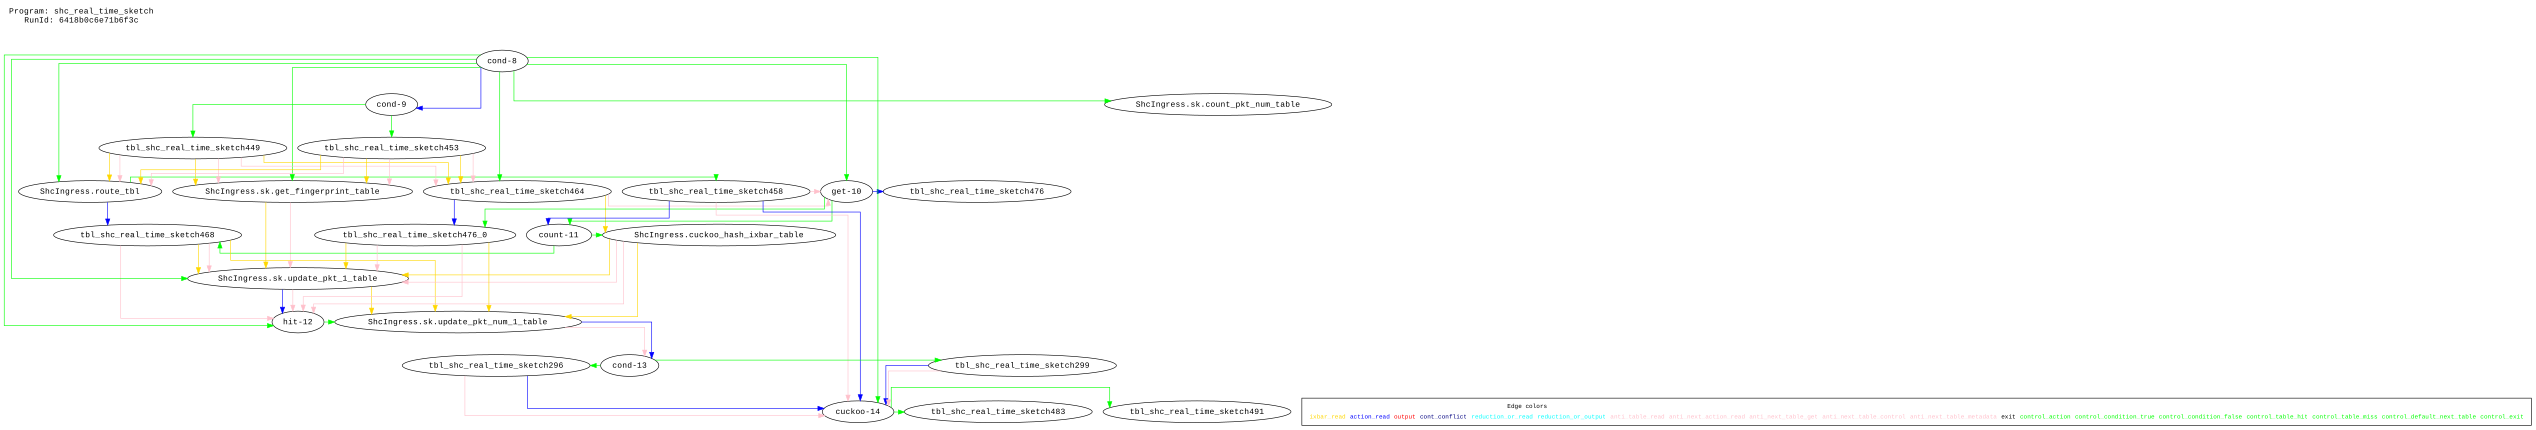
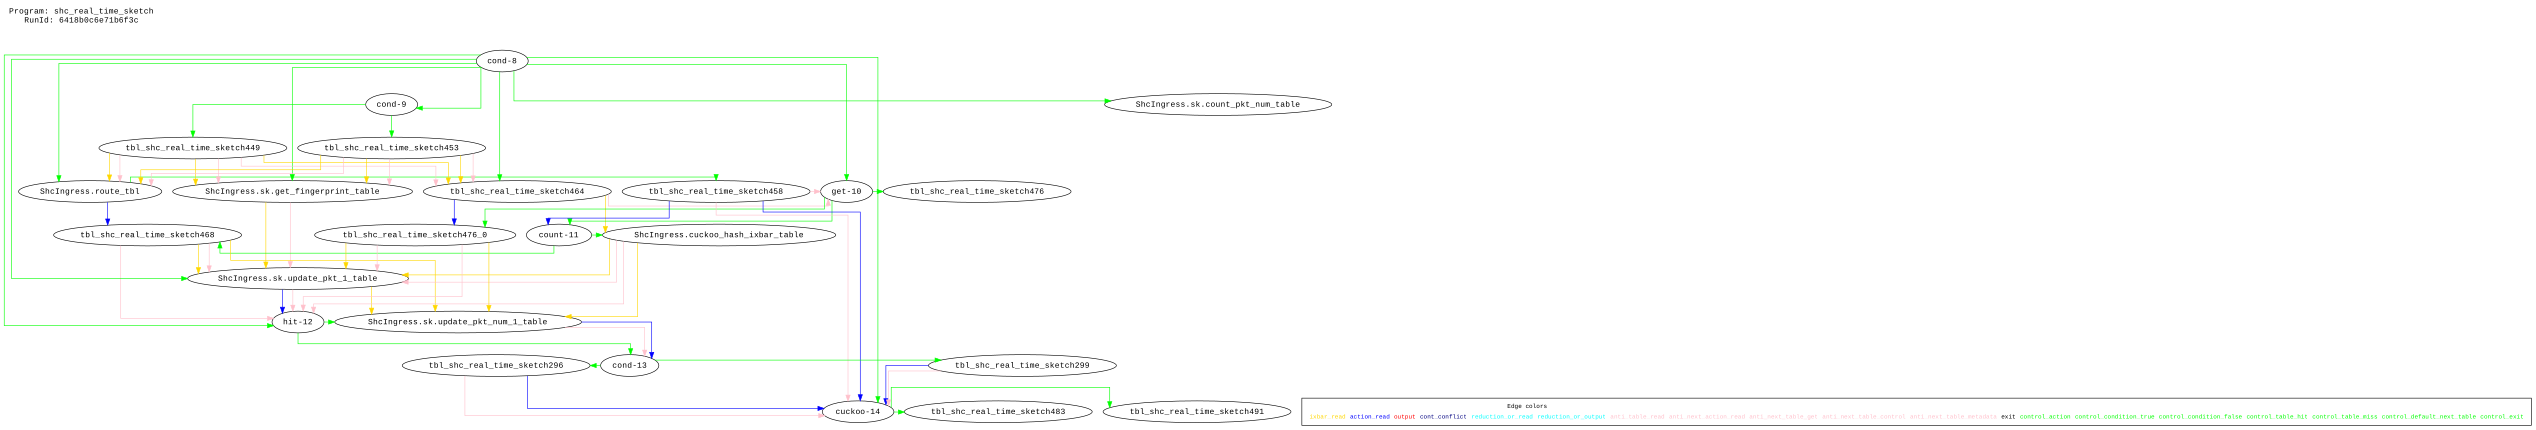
  digraph {
    fontname="Liberation Mono"
    label="Program: shc_real_time_sketch\nRunId: 6418b0c6e71b6f3c\n"
    labeljust=l
    labelloc=t
    rankdir=TB
    splines=ortho
    node [fontname="Liberation Mono"]
    edge [color=green fontname="Liberation Mono"]
    "ShcIngress.route_tbl"
    tbl_shc_real_time_sketch464
    n3 [label="get-10"]
    "ShcIngress.sk.get_fingerprint_table"
    tbl_shc_real_time_sketch458
    tbl_shc_real_time_sketch476
    "ShcIngress.sk.update_pkt_1_table"
    n8 [label="hit-12"]
    "ShcIngress.sk.update_pkt_num_1_table"
    n10 [label="cuckoo-14"]
    tbl_shc_real_time_sketch483
    tbl_shc_real_time_sketch491
    n13 [label="count-11"]
    tbl_shc_real_time_sketch468
    n15 [label="ShcIngress.cuckoo_hash_ixbar_table"]
    tbl_shc_real_time_sketch476_0
    "cond-13"
    tbl_shc_real_time_sketch296
    tbl_shc_real_time_sketch299
    n20 [fontsize=10 label=<<table border="0" cellborder="0"><tr><td colspan="8">Edge colors</td></tr><tr><td><font color="gold">ixbar_read</font></td><td><font color="blue">action_read</font></td><td><font color="red">output</font></td><td><font color="navy">cont_conflict</font></td><td><font color="cyan">reduction_or_read</font></td><td><font color="cyan">reduction_or_output</font></td><td><font color="pink">anti_table_read</font></td><td><font color="pink">anti_next_action_read</font></td><td><font color="pink">anti_next_table_get</font></td><td><font color="pink">anti_next_table_control</font></td><td><font color="pink">anti_next_table_metadata</font></td><td><font color="black">exit</font></td><td><font color="green">control_action</font></td><td><font color="green">control_condition_true</font></td><td><font color="green">control_condition_false</font></td><td><font color="green">control_table_hit</font></td><td><font color="green">control_table_miss</font></td><td><font color="green">control_default_next_table</font></td><td><font color="green">control_exit</font></td></tr></table>> shape=record]
    "cond-8"
    "cond-9"
    "ShcIngress.sk.count_pkt_num_table"
    tbl_shc_real_time_sketch449
    tbl_shc_real_time_sketch453
    subgraph sub_1 {
      rank=same
      "ShcIngress.route_tbl"
      tbl_shc_real_time_sketch464
      n3
      "ShcIngress.sk.get_fingerprint_table"
      tbl_shc_real_time_sketch458
      tbl_shc_real_time_sketch476
    }
    subgraph sub_2 {
      rank=same
      "ShcIngress.sk.update_pkt_1_table"
    }
    subgraph sub_3 {
      rank=same
      n8
      "ShcIngress.sk.update_pkt_num_1_table"
    }
    subgraph sub_4 {
      rank=same
      n10
      tbl_shc_real_time_sketch483
      tbl_shc_real_time_sketch491
    }
    subgraph sub_5 {
      rank=same
      n13
      tbl_shc_real_time_sketch468
      n15
      tbl_shc_real_time_sketch476_0
    }
    subgraph sub_6 {
      rank=same
      "cond-13"
      tbl_shc_real_time_sketch296
      tbl_shc_real_time_sketch299
    }
    subgraph sub_7 {
      rank=max
      subgraph cluster_8 {
        rank=max
        n20
      }
    }
    "ShcIngress.route_tbl" -> tbl_shc_real_time_sketch458
    "ShcIngress.route_tbl" -> tbl_shc_real_time_sketch468 [color=blue]
    tbl_shc_real_time_sketch464 -> n3 [color=pink]
    tbl_shc_real_time_sketch464 -> n15 [color=gold]
    tbl_shc_real_time_sketch464 -> tbl_shc_real_time_sketch476_0 [color=blue]
-   n3 -> tbl_shc_real_time_sketch476 [color=blue]
+   n3 -> tbl_shc_real_time_sketch476
    n3 -> n13
    n3 -> tbl_shc_real_time_sketch476_0
    "ShcIngress.sk.get_fingerprint_table" -> "ShcIngress.sk.update_pkt_1_table" [color=gold]
    "ShcIngress.sk.get_fingerprint_table" -> "ShcIngress.sk.update_pkt_1_table" [color=pink]
    tbl_shc_real_time_sketch458 -> n3 [color=pink]
    tbl_shc_real_time_sketch458 -> n10 [color=blue]
    tbl_shc_real_time_sketch458 -> n10 [color=pink]
    tbl_shc_real_time_sketch458 -> n13 [color=blue]
    "ShcIngress.sk.update_pkt_1_table" -> n8 [color=blue]
    "ShcIngress.sk.update_pkt_1_table" -> n8 [color=pink]
    "ShcIngress.sk.update_pkt_1_table" -> "ShcIngress.sk.update_pkt_num_1_table" [color=gold]
    n8 -> "ShcIngress.sk.update_pkt_num_1_table"
+   n8 -> "cond-13"
    "ShcIngress.sk.update_pkt_num_1_table" -> "cond-13" [color=blue]
    "ShcIngress.sk.update_pkt_num_1_table" -> "cond-13" [color=pink]
    n10 -> tbl_shc_real_time_sketch483
    n10 -> tbl_shc_real_time_sketch491
    n13 -> tbl_shc_real_time_sketch468
    n13 -> n15
    tbl_shc_real_time_sketch468 -> "ShcIngress.sk.update_pkt_1_table" [color=gold]
    tbl_shc_real_time_sketch468 -> "ShcIngress.sk.update_pkt_1_table" [color=pink]
    tbl_shc_real_time_sketch468 -> n8 [color=pink]
    tbl_shc_real_time_sketch468 -> "ShcIngress.sk.update_pkt_num_1_table" [color=gold]
    n15 -> "ShcIngress.sk.update_pkt_1_table" [color=gold]
    n15 -> "ShcIngress.sk.update_pkt_1_table" [color=pink]
    n15 -> n8 [color=pink]
    n15 -> "ShcIngress.sk.update_pkt_num_1_table" [color=gold]
    tbl_shc_real_time_sketch476_0 -> "ShcIngress.sk.update_pkt_1_table" [color=gold]
    tbl_shc_real_time_sketch476_0 -> "ShcIngress.sk.update_pkt_1_table" [color=pink]
    tbl_shc_real_time_sketch476_0 -> n8 [color=pink]
    tbl_shc_real_time_sketch476_0 -> "ShcIngress.sk.update_pkt_num_1_table" [color=gold]
    "cond-13" -> tbl_shc_real_time_sketch296
    "cond-13" -> tbl_shc_real_time_sketch299
    tbl_shc_real_time_sketch296 -> n10 [color=blue]
    tbl_shc_real_time_sketch296 -> n10 [color=pink]
    tbl_shc_real_time_sketch299 -> n10 [color=blue]
    tbl_shc_real_time_sketch299 -> n10 [color=pink]
    "cond-8" -> "ShcIngress.route_tbl"
    "cond-8" -> tbl_shc_real_time_sketch464
    "cond-8" -> n3
    "cond-8" -> "ShcIngress.sk.get_fingerprint_table"
    "cond-8" -> "ShcIngress.sk.update_pkt_1_table"
    "cond-8" -> n8
    "cond-8" -> n10
-   "cond-8" -> "cond-9" [color=blue]
+   "cond-8" -> "cond-9"
    "cond-8" -> "ShcIngress.sk.count_pkt_num_table"
    "cond-9" -> tbl_shc_real_time_sketch449
    "cond-9" -> tbl_shc_real_time_sketch453
    tbl_shc_real_time_sketch449 -> "ShcIngress.route_tbl" [color=gold]
    tbl_shc_real_time_sketch449 -> "ShcIngress.route_tbl" [color=pink]
    tbl_shc_real_time_sketch449 -> tbl_shc_real_time_sketch464 [color=gold]
    tbl_shc_real_time_sketch449 -> tbl_shc_real_time_sketch464 [color=pink]
    tbl_shc_real_time_sketch449 -> "ShcIngress.sk.get_fingerprint_table" [color=gold]
    tbl_shc_real_time_sketch449 -> "ShcIngress.sk.get_fingerprint_table" [color=pink]
    tbl_shc_real_time_sketch453 -> "ShcIngress.route_tbl" [color=gold]
    tbl_shc_real_time_sketch453 -> "ShcIngress.route_tbl" [color=pink]
    tbl_shc_real_time_sketch453 -> tbl_shc_real_time_sketch464 [color=gold]
    tbl_shc_real_time_sketch453 -> tbl_shc_real_time_sketch464 [color=pink]
    tbl_shc_real_time_sketch453 -> "ShcIngress.sk.get_fingerprint_table" [color=gold]
    tbl_shc_real_time_sketch453 -> "ShcIngress.sk.get_fingerprint_table" [color=pink]
  }
